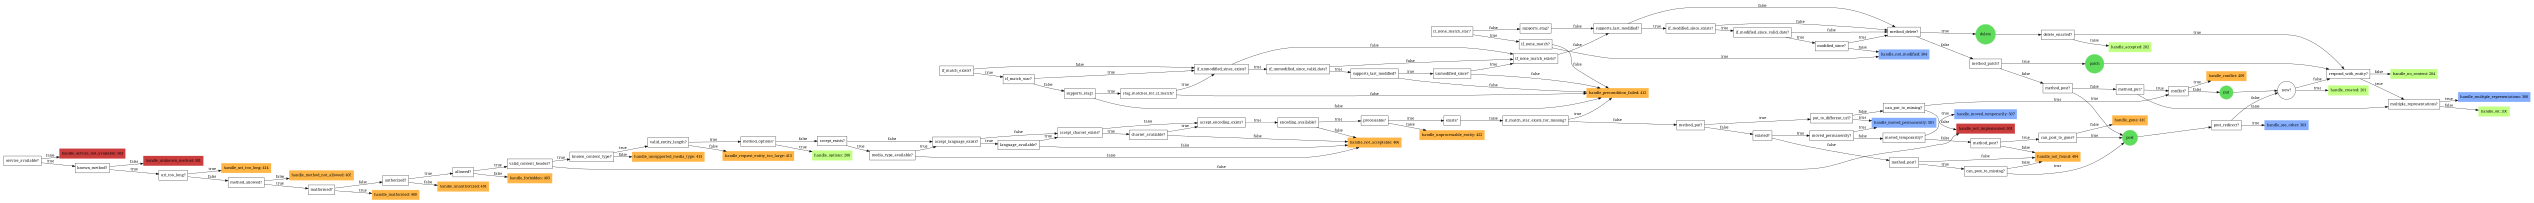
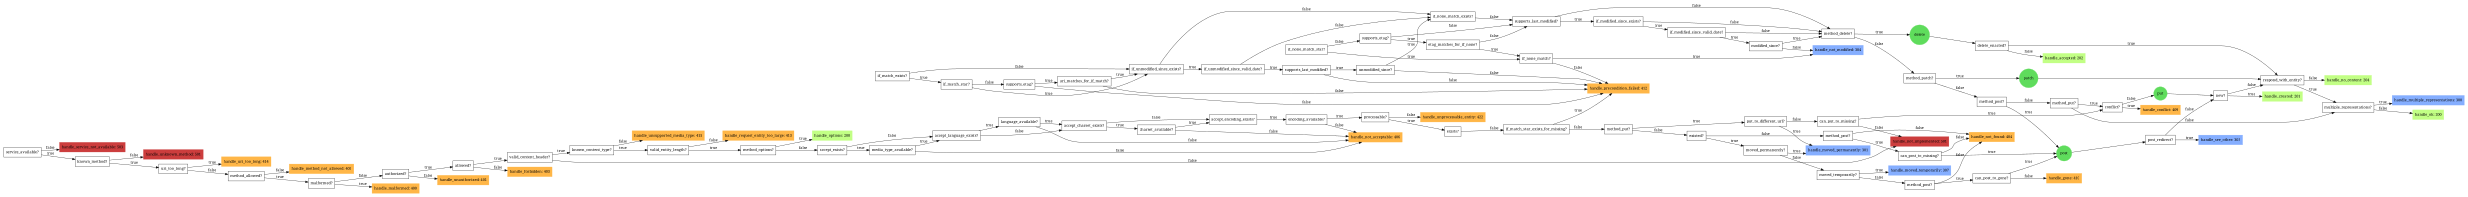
  digraph {
    fontname="Noto Serif"
    rankdir=LR
    node [fontSize=12 fontname="Noto Serif" shape=box]
    edge [fontSize=12 fontname="Noto Serif"]
    n1 [label="accept_charset_exists?"]
    n2 [label="charset_available?"]
    n3 [label="accept_encoding_exists?"]
    n4 [color="0.1 0.72 1.0" label="handle_not_acceptable: 406" style=filled]
    n5 [label="encoding_available?"]
    n6 [label="processable?"]
    n7 [label="exists?"]
    n8 [color="0.1 0.72 1.0" label="handle_unprocessable_entity: 422" style=filled]
    n9 [label="if_match_star_exists_for_missing?"]
    n10 [label="accept_exists?"]
    n11 [label="media_type_available?"]
    n12 [label="accept_language_exists?"]
    n13 [label="language_available?"]
    n14 [label="allowed?"]
    n15 [label="valid_content_header?"]
    n16 [color="0.1 0.72 1.0" label="handle_forbidden: 403" style=filled]
    n17 [color="1.0 0.7 0.8" label="handle_not_implemented: 501" style=filled]
    n18 [label="known_content_type?"]
    n19 [color="0.1 0.72 1.0" label="handle_unsupported_media_type: 415" style=filled]
    n20 [label="valid_entity_length?"]
    n21 [label="authorized?"]
    n22 [color="0.1 0.72 1.0" label="handle_unauthorized: 401" style=filled]
    n23 [label="can_post_to_gone?"]
    post [color="0.33 0.58 0.86" shape=circle style=filled]
    n25 [color="0.1 0.72 1.0" label="handle_gone: 410" style=filled]
    n26 [label="post_redirect?"]
-   n27 [label="new?" shape=circle]
+   n27 [label="new?"]
    n28 [color="0.61 0.48 1.0" label="handle_see_other: 303" style=filled]
    n29 [label="can_post_to_missing?"]
    n30 [color="0.1 0.72 1.0" label="handle_not_found: 404" style=filled]
    n31 [label="can_put_to_missing?"]
    n32 [label="conflict?"]
    n33 [color="0.1 0.72 1.0" label="handle_conflict: 409" style=filled]
    put [color="0.33 0.58 0.86" shape=circle style=filled]
    n35 [label="respond_with_entity?"]
    n36 [color="0.25 0.48 1.0" label="handle_created: 201" style=filled]
    delete [color="0.33 0.58 0.86" shape=circle style=filled]
    n38 [label="delete_enacted?"]
    n39 [color="0.25 0.48 1.0" label="handle_accepted: 202" style=filled]
    n40 [color="0.25 0.48 1.0" label="handle_no_content: 204" style=filled]
    n41 [label="multiple_representations?"]
    n42 [color="0.61 0.48 1.0" label="handle_multiple_representations: 300" style=filled]
    n43 [color="0.25 0.48 1.0" label="handle_ok: 200" style=filled]
    n44 [label="supports_etag?"]
-   n45 [label="etag_matches_for_if_match?"]
+   n45 [label="uri_matches_for_if_match?"]
    n46 [color="0.1 0.72 1.0" label="handle_precondition_failed: 412" style=filled]
    n47 [label="if_unmodified_since_exists?"]
    n48 [label="if_none_match_exists?"]
    n49 [label="if_unmodified_since_valid_date?"]
    n50 [label="supports_etag?"]
+   n51 [label="etag_matches_for_if_none?"]
    n52 [label="supports_last_modified?"]
    n53 [label="if_none_match?"]
    n54 [label="if_modified_since_exists?"]
    n55 [label="method_delete?"]
    n56 [color="0.61 0.48 1.0" label="handle_not_modified: 304" style=filled]
    n57 [label="if_modified_since_valid_date?"]
    n58 [label="method_patch?"]
    n59 [label="supports_last_modified?"]
    n60 [label="existed?"]
    n61 [label="moved_permanently?"]
    n62 [label="method_post?"]
    n63 [color="0.61 0.48 1.0" label="handle_moved_permanently: 301" style=filled]
    n64 [label="moved_temporarily?"]
    n65 [color="0.61 0.48 1.0" label="handle_moved_temporarily: 307" style=filled]
    n66 [label="method_post?"]
    n67 [label="if_match_exists?"]
    n68 [label="if_match_star?"]
    n69 [label="method_put?"]
    n70 [label="put_to_different_url?"]
    n71 [color="0.1 0.72 1.0" label="handle_malformed: 400" style=filled]
    n72 [color="0.1 0.72 1.0" label="handle_method_not_allowed: 405" style=filled]
    n73 [color="0.25 0.48 1.0" label="handle_options: 200" style=filled]
    n74 [color="0.1 0.72 1.0" label="handle_request_entity_too_large: 413" style=filled]
    n75 [color="1.0 0.7 0.8" label="handle_service_not_available: 503" style=filled]
    n76 [color="1.0 0.7 0.8" label="handle_unknown_method: 501" style=filled]
    n77 [color="0.1 0.72 1.0" label="handle_uri_too_long: 414" style=filled]
    n78 [label="modified_since?"]
    patch [color="0.33 0.58 0.86" shape=circle style=filled]
    n80 [label="method_post?"]
    n81 [label="if_none_match_star?"]
    n82 [label="unmodified_since?"]
    n83 [label="method_options?"]
    n84 [label="known_method?"]
    n85 [label="uri_too_long?"]
    n86 [label="method_allowed?"]
    n87 [label="malformed?"]
    n88 [label="method_put?"]
    n89 [label="service_available?"]
    n1 -> n2 [label=true]
    n1 -> n3 [label=false]
    n2 -> n3 [label=true]
    n2 -> n4 [label=false]
    n3 -> n5 [label=true]
    n5 -> n4 [label=false]
    n5 -> n6 [label=true]
    n6 -> n7 [label=true]
    n6 -> n8 [label=false]
    n7 -> n9 [label=false]
    n9 -> n46 [label=true]
    n9 -> n69 [label=false]
    n10 -> n11 [label=true]
    n10 -> n12 [label=false]
    n11 -> n4 [label=false]
    n11 -> n12 [label=true]
    n12 -> n1 [label=false]
    n12 -> n13 [label=true]
    n13 -> n1 [label=true]
    n13 -> n4 [label=false]
    n14 -> n15 [label=true]
    n14 -> n16 [label=false]
    n15 -> n17 [label=false]
    n15 -> n18 [label=true]
    n18 -> n19 [label=false]
    n18 -> n20 [label=true]
    n20 -> n74 [label=false]
    n20 -> n83 [label=true]
    n21 -> n14 [label=true]
    n21 -> n22 [label=false]
    n23 -> post [label=true]
    n23 -> n25 [label=false]
    post -> n26
    n26 -> n27 [label=false]
    n26 -> n28 [label=true]
    n27 -> n35 [label=false]
    n27 -> n36 [label=true]
    n29 -> post [label=true]
    n29 -> n30 [label=false]
    n31 -> n17 [label=false]
    n31 -> n32 [label=true]
    n32 -> n33 [label=true]
    n32 -> put [label=false]
    put -> n27
    n35 -> n40 [label=false]
    n35 -> n41 [label=true]
    delete -> n38
    n38 -> n35 [label=true]
    n38 -> n39 [label=false]
    n41 -> n42 [label=true]
    n41 -> n43 [label=false]
    n44 -> n45 [label=true]
    n44 -> n46 [label=false]
    n45 -> n46 [label=false]
    n45 -> n47 [label=true]
    n47 -> n48 [label=false]
    n47 -> n49 [label=true]
    n48 -> n52 [label=false]
    n49 -> n48 [label=false]
    n49 -> n59 [label=true]
+   n50 -> n51 [label=true]
    n50 -> n52 [label=false]
+   n51 -> n52 [label=false]
+   n51 -> n53 [label=true]
    n52 -> n54 [label=true]
    n52 -> n55 [label=false]
    n53 -> n46 [label=false]
    n53 -> n56 [label=true]
    n54 -> n55 [label=false]
    n54 -> n57 [label=true]
    n55 -> delete [label=true]
    n55 -> n58 [label=false]
    n57 -> n55 [label=false]
    n57 -> n78 [label=true]
    n58 -> patch [label=true]
    n58 -> n80 [label=false]
    n59 -> n46 [label=false]
    n59 -> n82 [label=true]
    n60 -> n61 [label=true]
    n60 -> n62 [label=false]
    n61 -> n63 [label=true]
    n61 -> n64 [label=false]
    n62 -> n29 [label=true]
    n62 -> n30 [label=false]
    n64 -> n65 [label=true]
    n64 -> n66 [label=false]
    n66 -> n23 [label=true]
    n66 -> n30 [label=false]
    n67 -> n47 [label=false]
    n67 -> n68 [label=true]
    n68 -> n44 [label=false]
    n68 -> n47 [label=true]
    n69 -> n60 [label=false]
    n69 -> n70 [label=true]
    n70 -> n31 [label=false]
    n70 -> n63 [label=true]
    n78 -> n55 [label=true]
    n78 -> n56 [label=false]
    patch -> n35
    n80 -> post [label=true]
    n80 -> n88 [label=false]
    n81 -> n50 [label=false]
    n81 -> n53 [label=true]
    n82 -> n46 [label=false]
    n82 -> n48 [label=true]
    n83 -> n10 [label=false]
    n83 -> n73 [label=true]
    n84 -> n76 [label=false]
    n84 -> n85 [label=true]
    n85 -> n77 [label=true]
    n85 -> n86 [label=false]
    n86 -> n72 [label=false]
    n86 -> n87 [label=true]
    n87 -> n21 [label=false]
    n87 -> n71 [label=true]
    n88 -> n32 [label=true]
    n88 -> n41 [label=false]
    n89 -> n75 [label=false]
    n89 -> n84 [label=true]
  }
